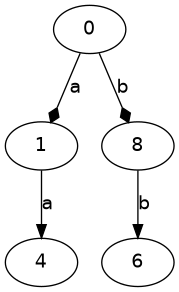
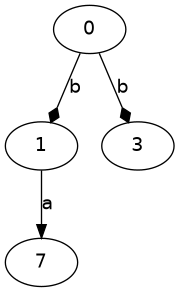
  strict digraph {
    fontname="DejaVu Sans"
    node [fontname="DejaVu Sans"]
    edge [arrowhead=diamond fontname="DejaVu Sans"]
    0
    1
-   3 [label=8]
-   4
-   6
-   0 -> 1 [label=a]
+   3
+   4 [label=7]
+   0 -> 1 [label=b]
    0 -> 3 [label=b]
    1 -> 4 [arrowhead=normal label=a]
-   3 -> 6 [arrowhead=normal label=b]
  }
